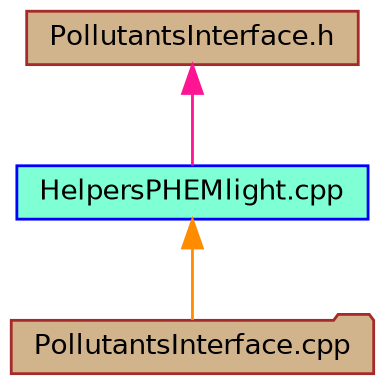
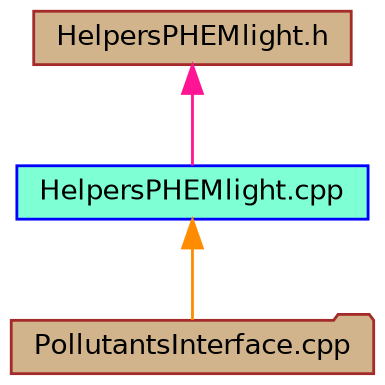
  digraph {
    node [color=brown fillcolor=tan fontname=Helvetica fontsize=10 shape=box style=filled]
    edge [dir=back fontname=Helvetica fontsize=10 labelfontname=Helvetica labelfontsize=10 style=solid]
-   n1 [fontcolor=black height=0.2 label="PollutantsInterface.h" width=0.4]
+   n1 [fontcolor=black height=0.2 label="HelpersPHEMlight.h" width=0.4]
    n2 [color=blue fillcolor=aquamarine height=0.2 label="HelpersPHEMlight.cpp" width=0.4]
    n3 [height=0.2 label="PollutantsInterface.cpp" shape=folder width=0.4]
    n1 -> n2 [color=deeppink]
    n2 -> n3 [color=darkorange]
  }
